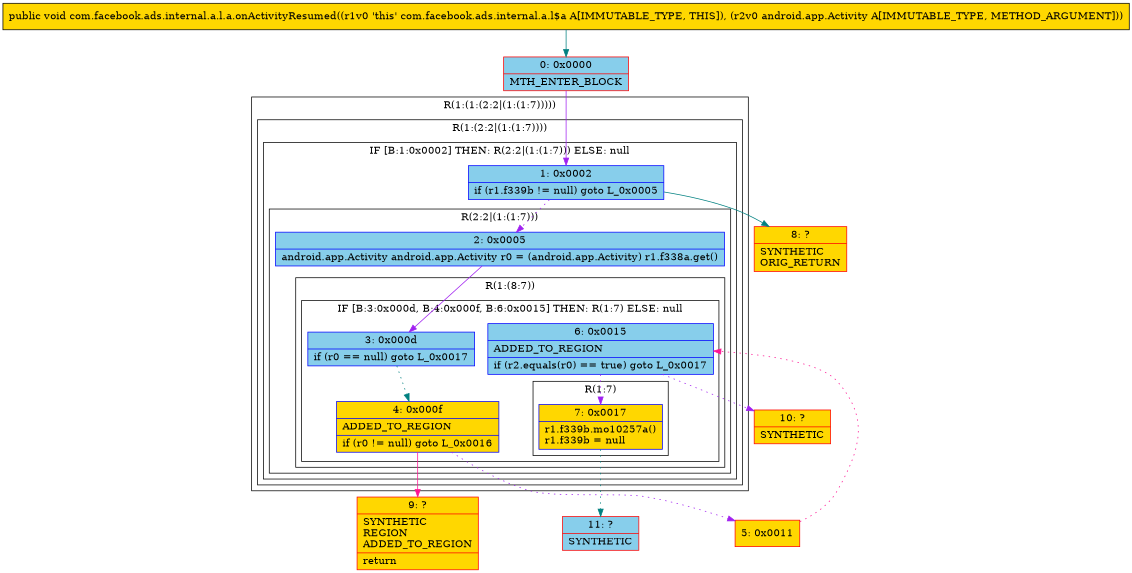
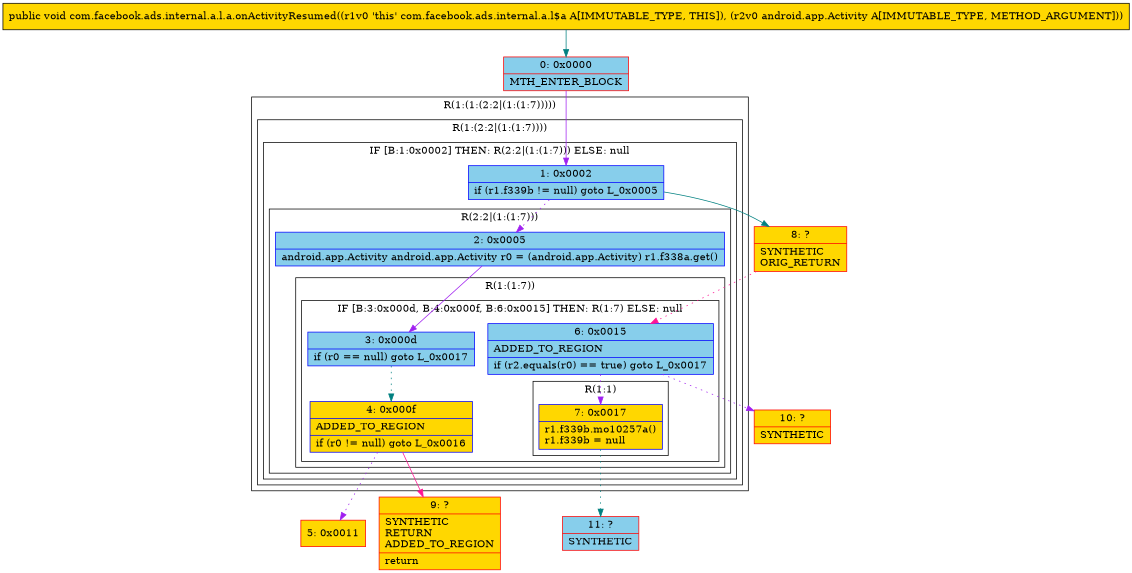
  digraph {
    node [color=blue fillcolor=gold shape=record style=filled]
    edge [color=purple style=dotted]
    n1 [label="{7\:\ 0x0017|r1.f339b.mo10257a()\lr1.f339b = null\l}"]
    n2 [fillcolor=skyblue label="{3\:\ 0x000d|if (r0 == null) goto L_0x0017\l}"]
    n3 [label="{4\:\ 0x000f|ADDED_TO_REGION\l|if (r0 != null) goto L_0x0016\l}"]
    n4 [fillcolor=skyblue label="{6\:\ 0x0015|ADDED_TO_REGION\l|if (r2.equals(r0) == true) goto L_0x0017\l}"]
    n5 [fillcolor=skyblue label="{2\:\ 0x0005|android.app.Activity android.app.Activity r0 = (android.app.Activity) r1.f338a.get()\l}"]
    n6 [fillcolor=skyblue label="{1\:\ 0x0002|if (r1.f339b != null) goto L_0x0005\l}"]
    n7 [color=red fillcolor=skyblue label="{11\:\ ?|SYNTHETIC\l}"]
    n8 [color=red label="{5\:\ 0x0011}"]
-   n9 [color=red label="{9\:\ ?|SYNTHETIC\lREGION\lADDED_TO_REGION\l|return\l}"]
+   n9 [color=red label="{9\:\ ?|SYNTHETIC\lRETURN\lADDED_TO_REGION\l|return\l}"]
    n10 [color=red label="{10\:\ ?|SYNTHETIC\l}"]
    n11 [color=red label="{8\:\ ?|SYNTHETIC\lORIG_RETURN\l}"]
    n12 [color=red fillcolor=skyblue label="{0\:\ 0x0000|MTH_ENTER_BLOCK\l}"]
    n13 [label="{public void com.facebook.ads.internal.a.l.a.onActivityResumed((r1v0 'this' com.facebook.ads.internal.a.l$a A[IMMUTABLE_TYPE, THIS]), (r2v0 android.app.Activity A[IMMUTABLE_TYPE, METHOD_ARGUMENT])) }" color=""]
    subgraph cluster_1 {
      label="R(1:(1:(2:2|(1:(1:7)))))"
      subgraph cluster_2 {
        label="R(1:(2:2|(1:(1:7))))"
        subgraph cluster_3 {
          label="IF [B:1:0x0002] THEN: R(2:2|(1:(1:7))) ELSE: null"
          n6
          subgraph cluster_4 {
            label="R(2:2|(1:(1:7)))"
            n5
            subgraph cluster_5 {
-             label="R(1:(8:7))"
+             label="R(1:(1:7))"
              subgraph cluster_6 {
                label="IF [B:3:0x000d, B:4:0x000f, B:6:0x0015] THEN: R(1:7) ELSE: null"
                n2
                n3
                n4
                subgraph cluster_7 {
-                 label="R(1:7)"
+                 label="R(1:1)"
                  n1
                }
              }
            }
          }
        }
      }
    }
    n1 -> n7 [color=teal]
    n2 -> n3 [color=teal]
    n3 -> n8
    n3 -> n9 [color=deeppink style=solid]
    n4 -> n1
    n4 -> n10
    n5 -> n2 [style=solid]
    n6 -> n5
    n6 -> n11 [color=teal style=solid]
-   n8 -> n4 [color=deeppink]
+   n11 -> n4 [color=deeppink]
    n12 -> n6 [style=solid]
    n13 -> n12 [color=teal style=solid]
  }
